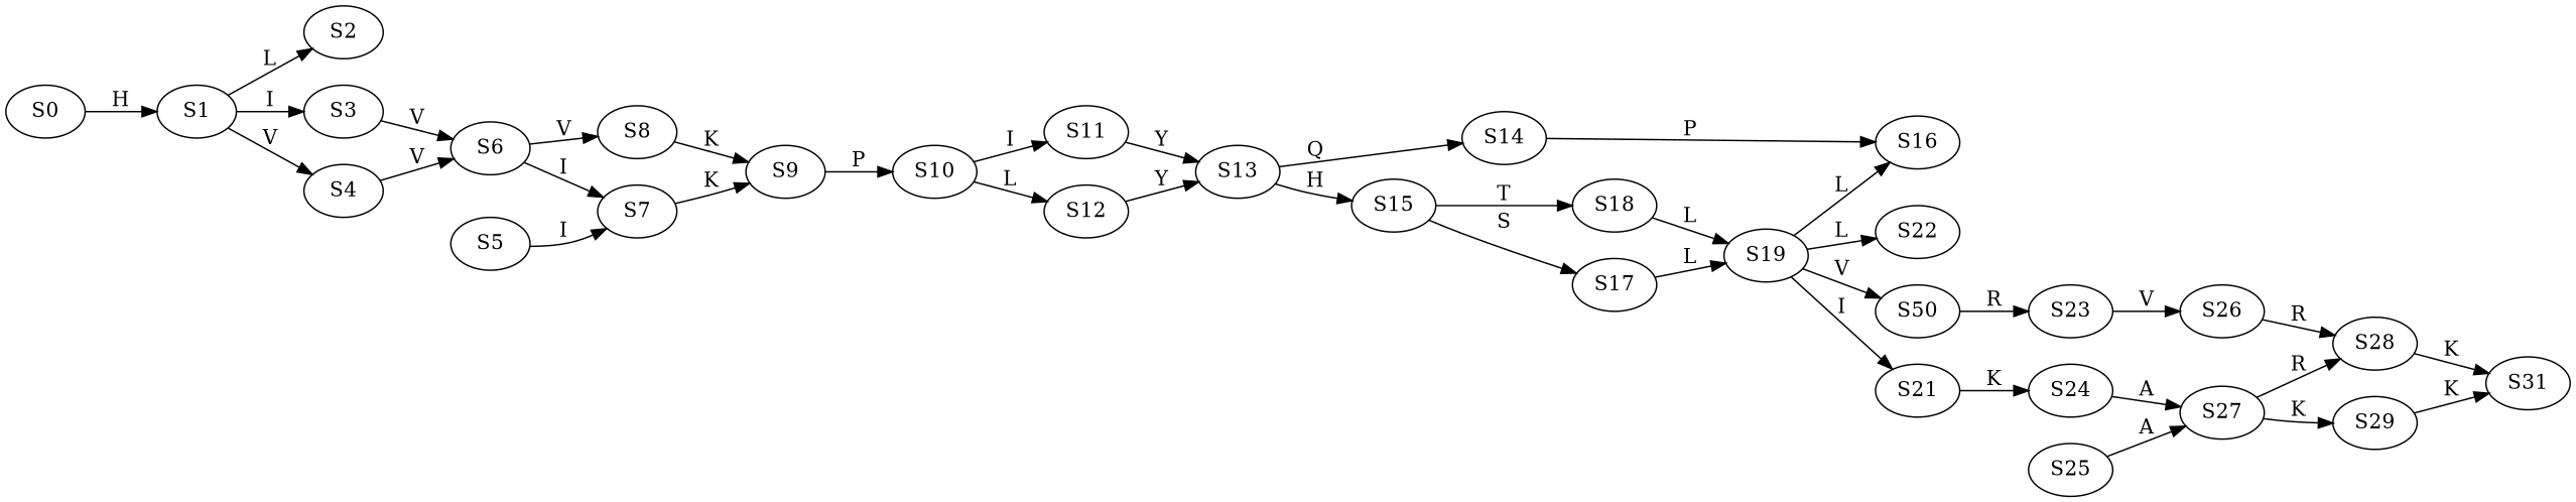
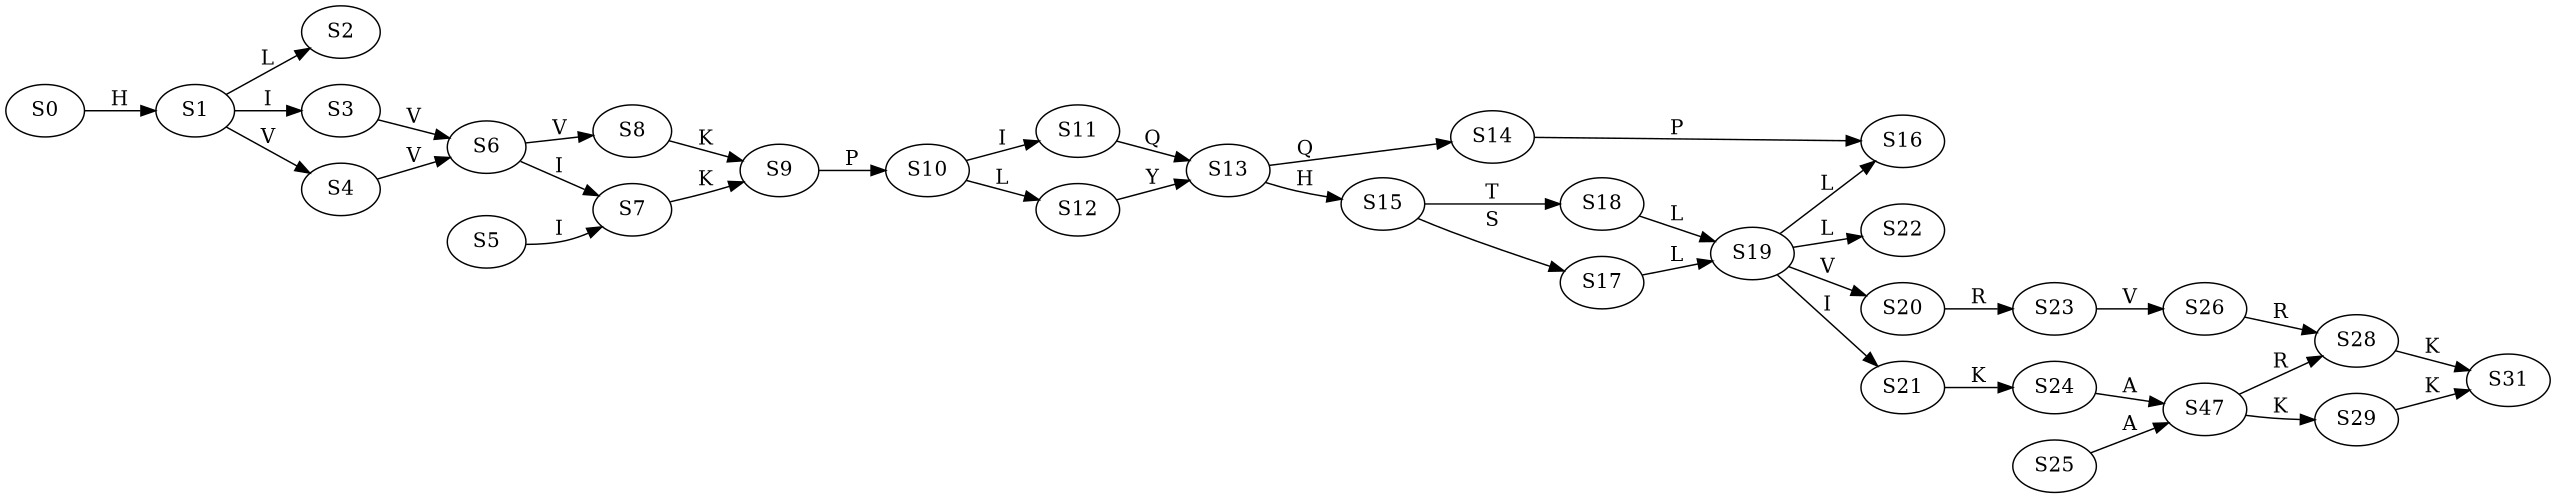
  strict digraph {
    rankdir=LR
    S0
    S1
    S2
    S3
    S4
    S6
    S5
    S7
    S8
    S9
    S10
    S11
    S12
    S13
    S14
    S15
    S16
    S17
    S18
    S19
-   S20 [label=S50]
+   S20
    S21
    S22
    S23
    S24
    S26
-   S27
+   S27 [label=S47]
    S25
    S28
    S29
    S31
    S0 -> S1 [label=H]
    S1 -> S2 [label=L]
    S1 -> S3 [label=I]
    S1 -> S4 [label=V]
    S3 -> S6 [label=V]
    S4 -> S6 [label=V]
    S6 -> S7 [label=I]
    S6 -> S8 [label=V]
    S5 -> S7 [label=I]
    S7 -> S9 [label=K]
    S8 -> S9 [label=K]
    S9 -> S10 [label=P]
    S10 -> S11 [label=I]
    S10 -> S12 [label=L]
-   S11 -> S13 [label=Y]
+   S11 -> S13 [label=Q]
    S12 -> S13 [label=Y]
    S13 -> S14 [label=Q]
    S13 -> S15 [label=H]
    S14 -> S16 [label=P]
    S15 -> S17 [label=S]
    S15 -> S18 [label=T]
    S17 -> S19 [label=L]
    S18 -> S19 [label=L]
    S19 -> S16 [label=L]
    S19 -> S20 [label=V]
    S19 -> S21 [label=I]
    S19 -> S22 [label=L]
    S20 -> S23 [label=R]
    S21 -> S24 [label=K]
    S23 -> S26 [label=V]
    S24 -> S27 [label=A]
    S26 -> S28 [label=R]
    S27 -> S28 [label=R]
    S27 -> S29 [label=K]
    S25 -> S27 [label=A]
    S28 -> S31 [label=K]
    S29 -> S31 [label=K]
  }
